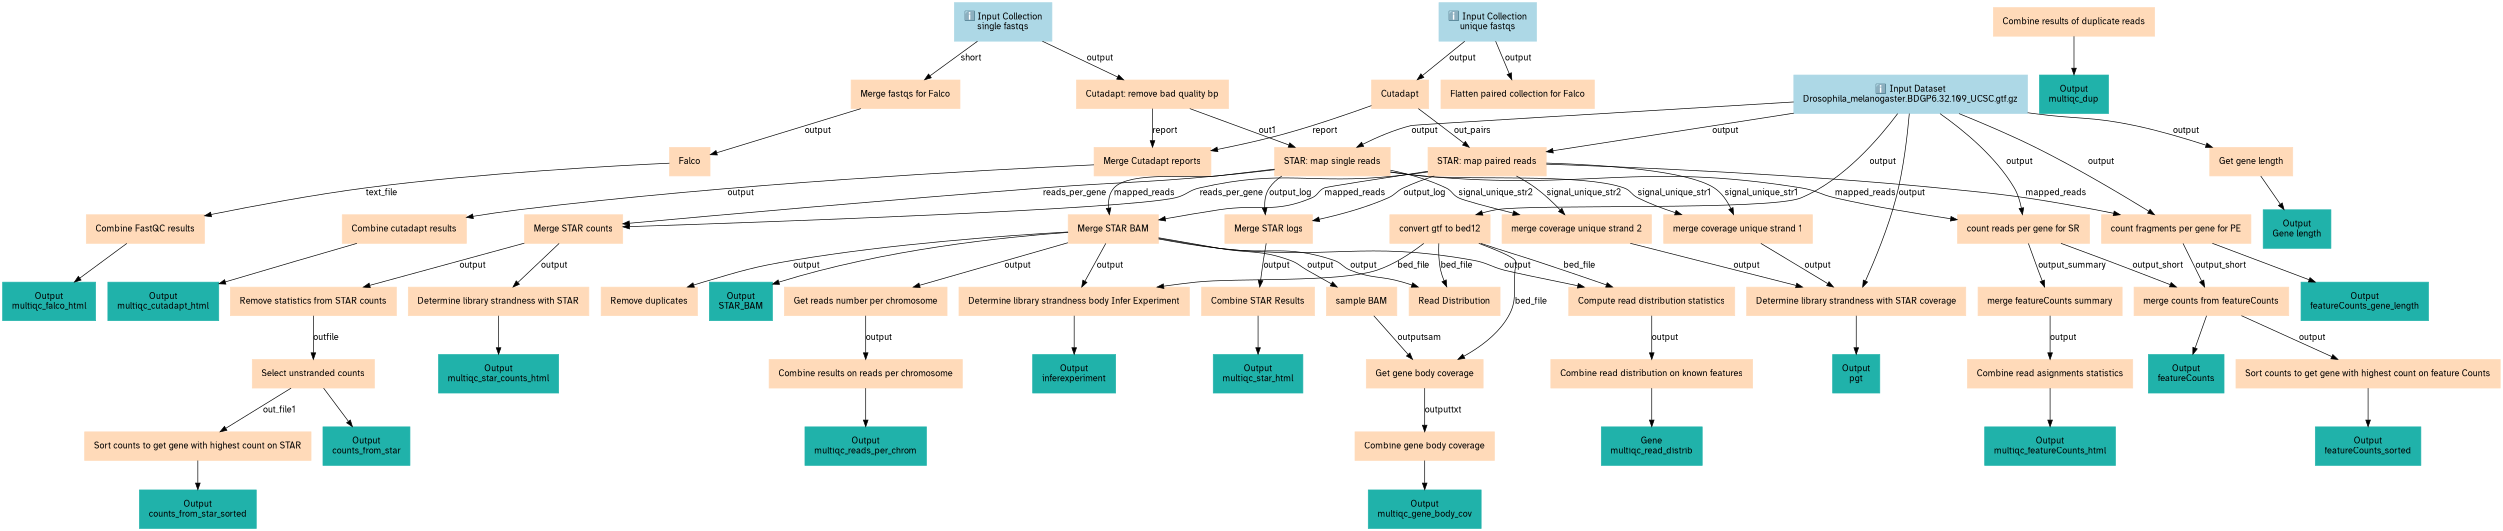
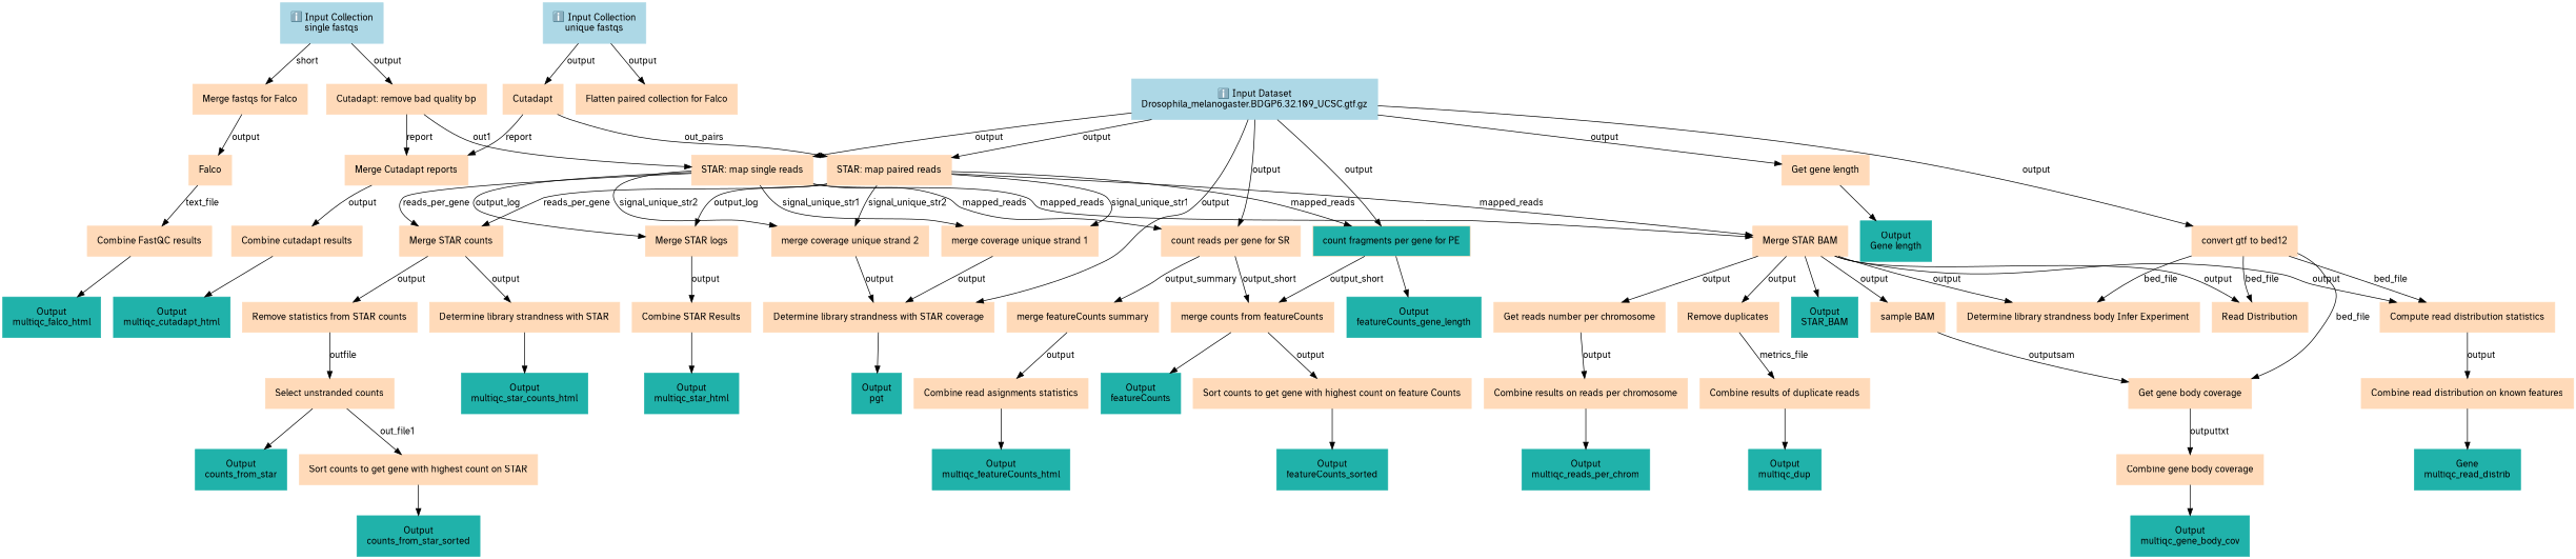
  digraph {
    node [color=peachpuff fontname="Atkinson Hyperlegible" margin="0.2,0.2" shape=box style=filled]
    edge [fontname="Atkinson Hyperlegible"]
    n1 [color=lightblue label="ℹ️ Input Collection\nsingle fastqs"]
    n2 [label="Cutadapt: remove bad quality bp"]
    n3 [label="Merge fastqs for Falco"]
    n4 [label="STAR: map single reads"]
    n5 [label="Merge Cutadapt reports"]
    n6 [label=Falco]
    n7 [color=lightblue label="ℹ️ Input Collection\nunique fastqs"]
    n8 [label="Flatten paired collection for Falco"]
    n9 [label=Cutadapt]
    n10 [label="STAR: map paired reads"]
    n11 [color=lightblue label="ℹ️ Input Dataset\nDrosophila_melanogaster.BDGP6.32.109_UCSC.gtf.gz"]
    n12 [label="Get gene length"]
    n13 [label="convert gtf to bed12"]
    n14 [label="count reads per gene for SR"]
-   n15 [label="count fragments per gene for PE"]
+   n15 [label="count fragments per gene for PE" fillcolor=lightseagreen]
    n16 [label="Determine library strandness with STAR coverage"]
    n17 [color=lightseagreen label="Output\nGene length"]
    n18 [label="Determine library strandness body Infer Experiment"]
    n19 [label="Read Distribution"]
    n20 [label="Compute read distribution statistics"]
    n21 [label="Get gene body coverage"]
    n22 [label="Merge STAR logs"]
    n23 [label="Merge STAR counts"]
    n24 [label="Merge STAR BAM"]
    n25 [label="merge coverage unique strand 1"]
    n26 [label="merge coverage unique strand 2"]
    n27 [label="merge counts from featureCounts"]
    n28 [label="merge featureCounts summary"]
    n29 [color=lightseagreen label="Output\nfeatureCounts_gene_length"]
    n30 [color=lightseagreen label="Output\npgt"]
    n31 [label="Combine cutadapt results"]
-   n32 [color=lightseagreen label="Output\ninferexperiment"]
    n33 [label="Combine read distribution on known features"]
    n34 [label="Combine gene body coverage"]
    n35 [label="Combine STAR Results"]
    n36 [label="Remove statistics from STAR counts"]
    n37 [label="Determine library strandness with STAR"]
    n38 [color=lightseagreen label="Output\nSTAR_BAM"]
    n39 [label="sample BAM"]
    n40 [label="Get reads number per chromosome"]
    n41 [label="Remove duplicates"]
    n42 [label="Combine FastQC results"]
    n43 [color=lightseagreen label="Output\nmultiqc_cutadapt_html"]
    n44 [color=lightseagreen label="Output\nfeatureCounts"]
    n45 [label="Sort counts to get gene with highest count on feature Counts"]
    n46 [label="Combine read asignments statistics"]
    n47 [color=lightseagreen label="Output\nmultiqc_falco_html"]
    n48 [color=lightseagreen label="Output\nmultiqc_star_html"]
    n49 [label="Select unstranded counts"]
    n50 [color=lightseagreen label="Output\nmultiqc_star_counts_html"]
    n51 [label="Combine results on reads per chromosome"]
    n52 [label="Combine results of duplicate reads"]
    n53 [color=lightseagreen label="Output\ncounts_from_star"]
    n54 [label="Sort counts to get gene with highest count on STAR"]
    n55 [color=lightseagreen label="Output\nfeatureCounts_sorted"]
    n56 [color=lightseagreen label="Output\nmultiqc_featureCounts_html"]
    n57 [color=lightseagreen label="Gene\nmultiqc_read_distrib"]
    n58 [color=lightseagreen label="Output\nmultiqc_reads_per_chrom"]
    n59 [color=lightseagreen label="Output\nmultiqc_dup"]
    n60 [color=lightseagreen label="Output\ncounts_from_star_sorted"]
    n61 [color=lightseagreen label="Output\nmultiqc_gene_body_cov"]
    n1 -> n2 [label=output]
    n1 -> n3 [label=short]
    n2 -> n4 [label=out1]
    n2 -> n5 [label=report]
    n3 -> n6 [label=output]
    n4 -> n14 [label=mapped_reads]
    n4 -> n22 [label=output_log]
    n4 -> n23 [label=reads_per_gene]
    n4 -> n24 [label=mapped_reads]
    n4 -> n25 [label=signal_unique_str1]
    n4 -> n26 [label=signal_unique_str2]
    n5 -> n31 [label=output]
    n6 -> n42 [label=text_file]
    n7 -> n8 [label=output]
    n7 -> n9 [label=output]
    n9 -> n5 [label=report]
    n9 -> n10 [label=out_pairs]
    n10 -> n15 [label=mapped_reads]
    n10 -> n22 [label=output_log]
    n10 -> n23 [label=reads_per_gene]
    n10 -> n24 [label=mapped_reads]
    n10 -> n25 [label=signal_unique_str1]
    n10 -> n26 [label=signal_unique_str2]
    n11 -> n4 [label=output]
    n11 -> n10 [label=output]
    n11 -> n12 [label=output]
    n11 -> n13 [label=output]
    n11 -> n14 [label=output]
    n11 -> n15 [label=output]
    n11 -> n16 [label=output]
    n12 -> n17
    n13 -> n18 [label=bed_file]
    n13 -> n19 [label=bed_file]
    n13 -> n20 [label=bed_file]
    n13 -> n21 [label=bed_file]
    n14 -> n27 [label=output_short]
    n14 -> n28 [label=output_summary]
    n15 -> n27 [label=output_short]
    n15 -> n29
    n16 -> n30
-   n18 -> n32
    n20 -> n33 [label=output]
    n21 -> n34 [label=outputtxt]
    n22 -> n35 [label=output]
    n23 -> n36 [label=output]
    n23 -> n37 [label=output]
    n24 -> n18 [label=output]
    n24 -> n19 [label=output]
    n24 -> n20 [label=output]
    n24 -> n38
    n24 -> n39 [label=output]
    n24 -> n40 [label=output]
    n24 -> n41 [label=output]
    n25 -> n16 [label=output]
    n26 -> n16 [label=output]
    n27 -> n44
    n27 -> n45 [label=output]
    n28 -> n46 [label=output]
    n31 -> n43
    n33 -> n57
    n34 -> n61
    n35 -> n48
    n36 -> n49 [label=outfile]
    n37 -> n50
    n39 -> n21 [label=outputsam]
    n40 -> n51 [label=output]
+   n41 -> n52 [label=metrics_file]
    n42 -> n47
    n45 -> n55
    n46 -> n56
    n49 -> n53
    n49 -> n54 [label=out_file1]
    n51 -> n58
    n52 -> n59
    n54 -> n60
  }
